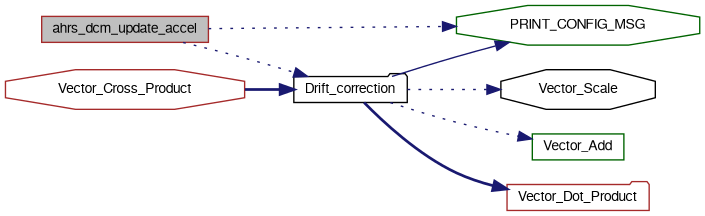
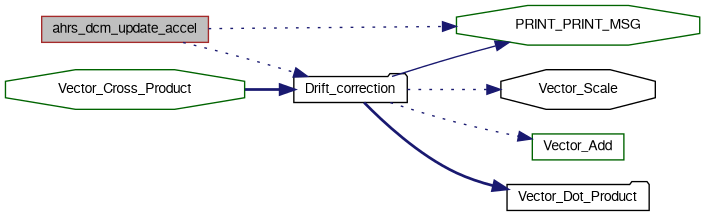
  digraph {
    rankdir=LR
    node [color=darkgreen fillcolor=white fontname=FreeSans fontsize=10 shape=octagon style=filled]
    edge [color=midnightblue fontname=FreeSans fontsize=10 labelfontname=FreeSans labelfontsize=10 style=dotted]
    n1 [color=brown fillcolor=grey75 fontcolor=black height=0.2 label=ahrs_dcm_update_accel shape=box width=0.4]
    n2 [color=black height=0.2 label=Drift_correction shape=folder width=0.4]
-   n3 [height=0.2 label=PRINT_CONFIG_MSG width=0.4]
+   n3 [height=0.2 label=PRINT_PRINT_MSG width=0.4]
    n4 [color=black height=0.2 label=Vector_Scale width=0.4]
    n5 [height=0.2 label=Vector_Add shape=box width=0.4]
-   n6 [color=brown height=0.2 label=Vector_Dot_Product shape=folder width=0.4]
-   n7 [color=brown height=0.2 label=Vector_Cross_Product width=0.4]
+   n6 [color=black height=0.2 label=Vector_Dot_Product shape=folder width=0.4]
+   n7 [height=0.2 label=Vector_Cross_Product width=0.4]
    n1 -> n2
    n1 -> n3
    n2 -> n3 [style=solid]
    n2 -> n4
    n2 -> n5
    n2 -> n6 [style=bold]
    n7 -> n2 [style=bold]
  }
